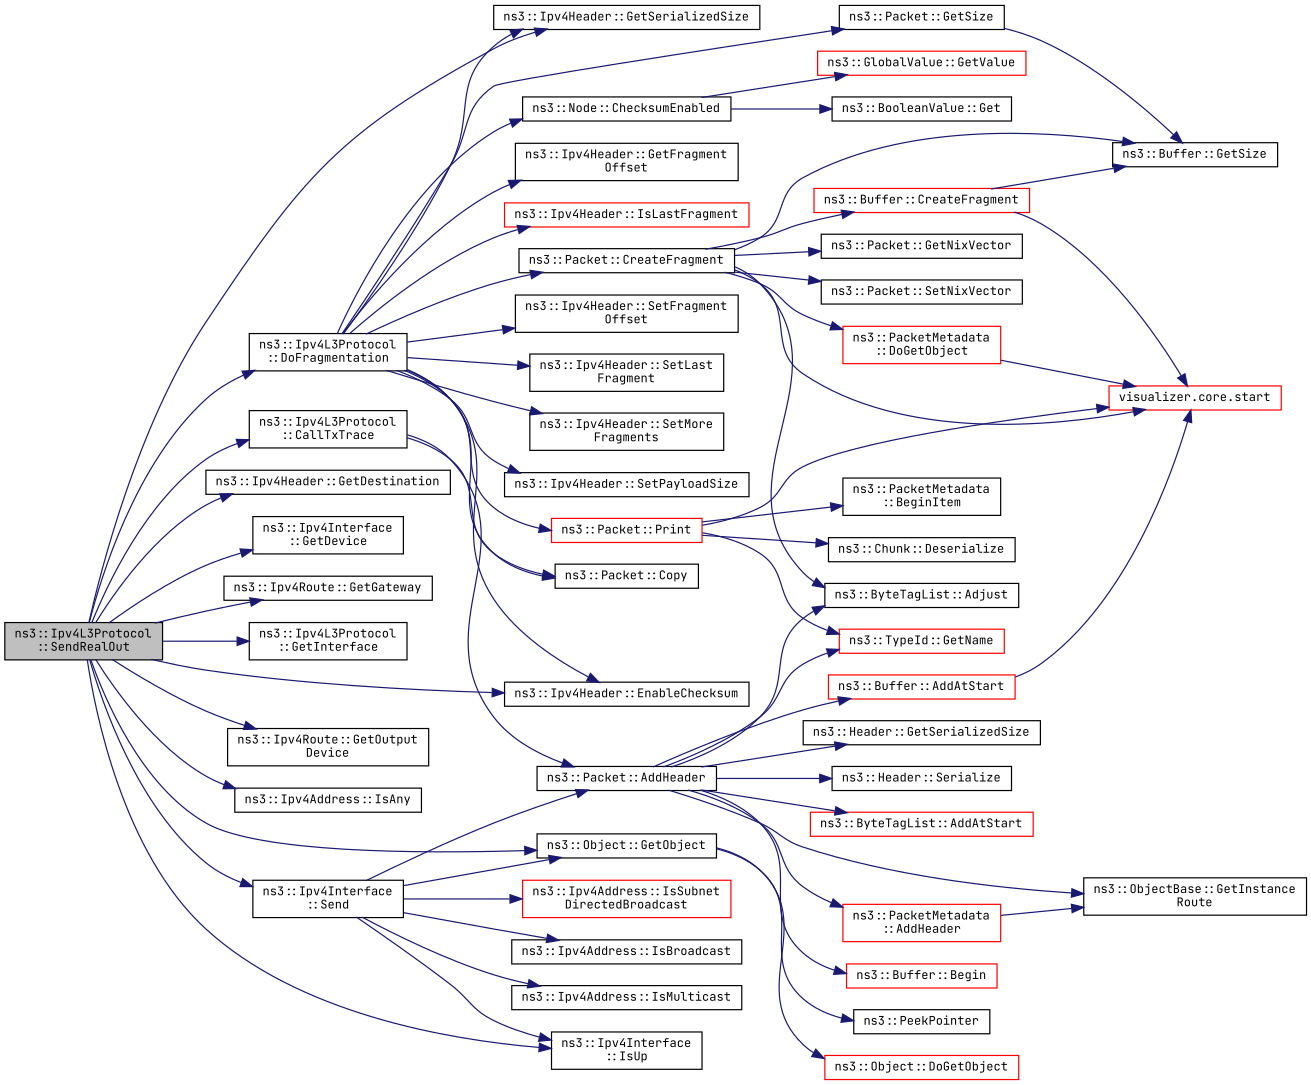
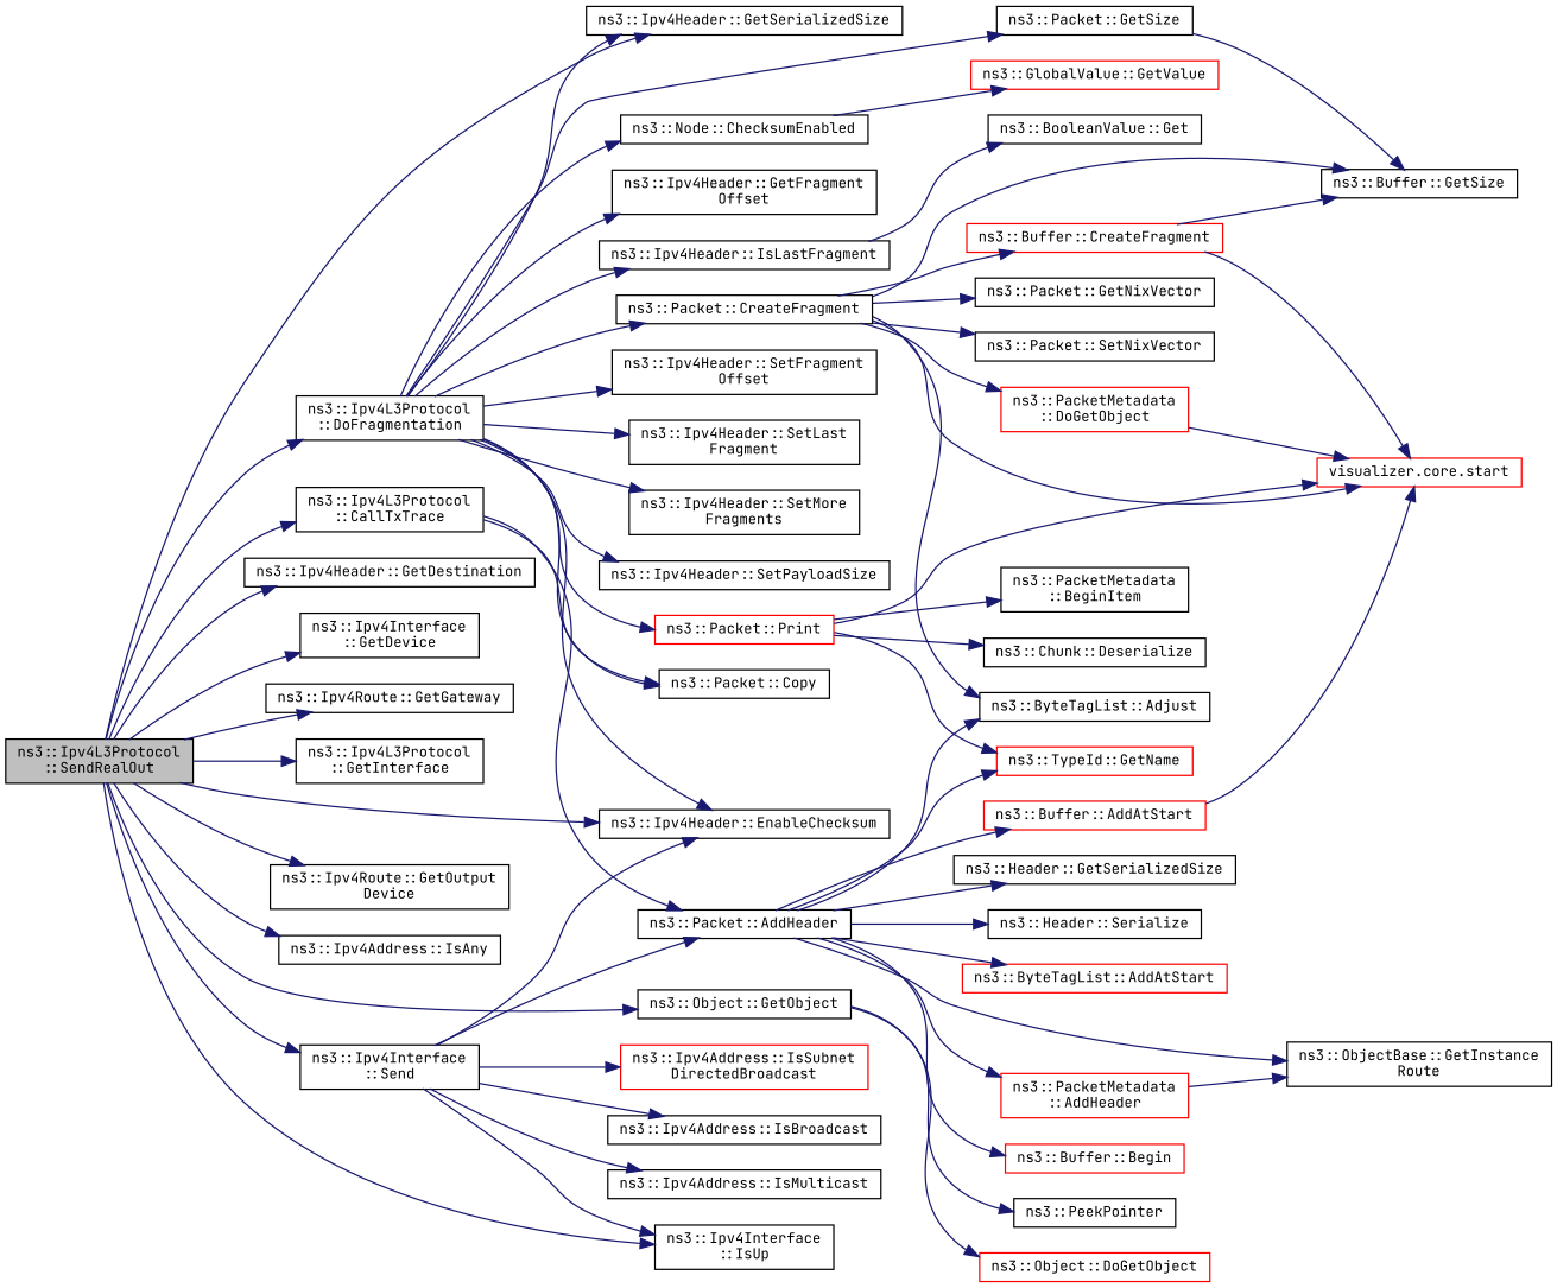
  digraph {
    fontname="JetBrains Mono"
    rankdir=LR
    node [color=black fillcolor=white fontname="JetBrains Mono" fontsize=10 shape=record style=filled]
    edge [color=midnightblue fontname="JetBrains Mono" fontsize=10 labelfontname=Helvetica labelfontsize=10 style=solid]
    n1 [fillcolor=grey75 fontcolor=black height=0.2 label="ns3::Ipv4L3Protocol\l::SendRealOut" width=0.4]
    n2 [height=0.2 label="ns3::Ipv4L3Protocol\l::CallTxTrace" width=0.4]
    n3 [height=0.2 label="ns3::Ipv4L3Protocol\l::DoFragmentation" width=0.4]
    n4 [height=0.2 label="ns3::Ipv4Header::GetSerializedSize" width=0.4]
    n5 [height=0.2 label="ns3::Ipv4Header::GetDestination" width=0.4]
    n6 [height=0.2 label="ns3::Ipv4Interface\l::GetDevice" width=0.4]
    n7 [height=0.2 label="ns3::Ipv4Route::GetGateway" width=0.4]
    n8 [height=0.2 label="ns3::Ipv4L3Protocol\l::GetInterface" width=0.4]
    n9 [height=0.2 label="ns3::Object::GetObject" width=0.4]
    n10 [height=0.2 label="ns3::Ipv4Route::GetOutput\lDevice" width=0.4]
    n11 [height=0.2 label="ns3::Ipv4Address::IsAny" width=0.4]
    n12 [height=0.2 label="ns3::Ipv4Interface\l::IsUp" width=0.4]
    n13 [height=0.2 label="ns3::Ipv4Interface\l::Send" width=0.4]
    n14 [height=0.2 label="ns3::Ipv4Header::EnableChecksum" width=0.4]
    n15 [height=0.2 label="ns3::Packet::AddHeader" width=0.4]
    n16 [height=0.2 label="ns3::Packet::Copy" width=0.4]
    n17 [height=0.2 label="ns3::Packet::GetSize" width=0.4]
    n18 [height=0.2 label="ns3::Node::ChecksumEnabled" width=0.4]
    n19 [height=0.2 label="ns3::Packet::CreateFragment" width=0.4]
    n20 [height=0.2 label="ns3::Ipv4Header::GetFragment\lOffset" width=0.4]
-   n21 [color=red height=0.2 label="ns3::Ipv4Header::IsLastFragment" width=0.4]
+   n21 [height=0.2 label="ns3::Ipv4Header::IsLastFragment" width=0.4]
    n22 [color=red height=0.2 label="ns3::Packet::Print" width=0.4]
    n23 [height=0.2 label="ns3::Ipv4Header::SetFragment\lOffset" width=0.4]
    n24 [height=0.2 label="ns3::Ipv4Header::SetLast\lFragment" width=0.4]
    n25 [height=0.2 label="ns3::Ipv4Header::SetMore\lFragments" width=0.4]
    n26 [height=0.2 label="ns3::Ipv4Header::SetPayloadSize" width=0.4]
    n27 [height=0.2 label="ns3::Buffer::GetSize" width=0.4]
    n28 [color=red height=0.2 label="ns3::Object::DoGetObject" width=0.4]
    n29 [height=0.2 label="ns3::PeekPointer" width=0.4]
    n30 [height=0.2 label="ns3::Ipv4Address::IsBroadcast" width=0.4]
    n31 [height=0.2 label="ns3::Ipv4Address::IsMulticast" width=0.4]
    n32 [color=red height=0.2 label="ns3::Ipv4Address::IsSubnet\lDirectedBroadcast" width=0.4]
    n33 [color=red height=0.2 label="ns3::ByteTagList::AddAtStart" width=0.4]
    n34 [color=red height=0.2 label="ns3::Buffer::AddAtStart" width=0.4]
    n35 [color=red height=0.2 label="ns3::PacketMetadata\l::AddHeader" width=0.4]
    n36 [height=0.2 label="ns3::ObjectBase::GetInstance\lRoute" width=0.4]
    n37 [height=0.2 label="ns3::ByteTagList::Adjust" width=0.4]
    n38 [color=red height=0.2 label="ns3::Buffer::Begin" width=0.4]
    n39 [color=red height=0.2 label="ns3::TypeId::GetName" width=0.4]
    n40 [height=0.2 label="ns3::Header::GetSerializedSize" width=0.4]
    n41 [height=0.2 label="ns3::Header::Serialize" width=0.4]
    n42 [color=red height=0.2 label="visualizer.core.start" width=0.4]
    n43 [height=0.2 label="ns3::BooleanValue::Get" width=0.4]
    n44 [color=red height=0.2 label="ns3::GlobalValue::GetValue" width=0.4]
    n45 [color=red height=0.2 label="ns3::PacketMetadata\l::DoGetObject" width=0.4]
    n46 [color=red height=0.2 label="ns3::Buffer::CreateFragment" width=0.4]
    n47 [height=0.2 label="ns3::Packet::GetNixVector" width=0.4]
    n48 [height=0.2 label="ns3::Packet::SetNixVector" width=0.4]
    n49 [height=0.2 label="ns3::PacketMetadata\l::BeginItem" width=0.4]
    n50 [height=0.2 label="ns3::Chunk::Deserialize" width=0.4]
    n1 -> n2
    n1 -> n3
    n1 -> n4
    n1 -> n5
    n1 -> n6
    n1 -> n7
    n1 -> n8
    n1 -> n9
    n1 -> n10
    n1 -> n11
    n1 -> n12
    n1 -> n13
    n1 -> n14
    n2 -> n15
    n2 -> n16
    n3 -> n4
    n3 -> n14
    n3 -> n16
    n3 -> n17
    n3 -> n18
    n3 -> n19
    n3 -> n20
    n3 -> n21
    n3 -> n22
    n3 -> n23
    n3 -> n24
    n3 -> n25
    n3 -> n26
    n9 -> n28
    n9 -> n29
-   n13 -> n9
+   n13 -> n14
    n13 -> n12
    n13 -> n15
    n13 -> n30
    n13 -> n31
    n13 -> n32
    n15 -> n33
    n15 -> n34
    n15 -> n35
    n15 -> n36
    n15 -> n37
    n15 -> n38
    n15 -> n39
    n15 -> n40
    n15 -> n41
    n17 -> n27
-   n18 -> n43
+   n21 -> n43
    n18 -> n44
    n19 -> n27
    n19 -> n37
    n19 -> n42
    n19 -> n45
    n19 -> n46
    n19 -> n47
    n19 -> n48
    n22 -> n39
    n22 -> n42
    n22 -> n49
    n22 -> n50
    n34 -> n42
    n35 -> n36
    n45 -> n42
    n46 -> n27
    n46 -> n42
  }
